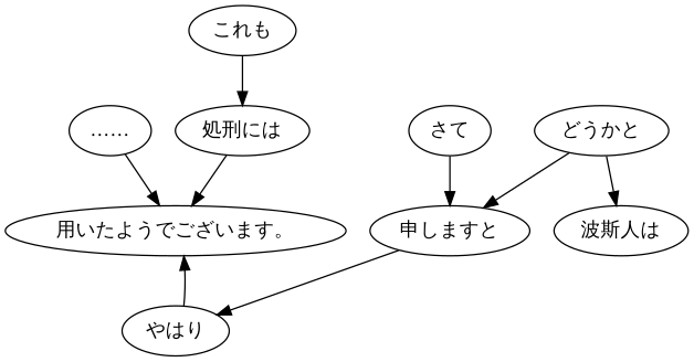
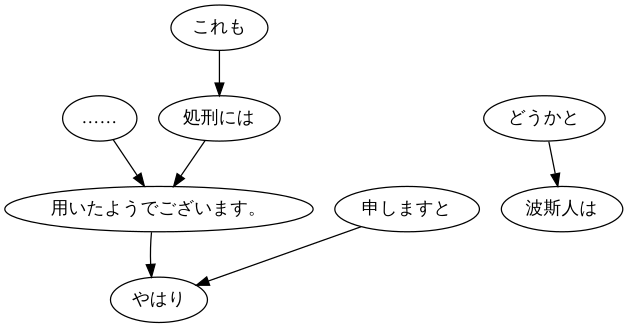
  digraph {
    fontname=Ubuntu
    node [fontname=Ubuntu]
    edge [fontname=Ubuntu]
    n1 [label="……"]
    n2 [label="用いたようでございます。"]
-   n3 [label="さて"]
    n4 [label="申しますと"]
    n5 [label="やはり"]
    n6 [label="波斯人は"]
    n7 [label="どうかと"]
    n8 [label="これも"]
    n9 [label="処刑には"]
    n1 -> n2
-   n3 -> n4
    n4 -> n5
-   n5 -> n2
-   n7 -> n4
+   n2 -> n5
    n7 -> n6
    n8 -> n9
    n9 -> n2
  }
